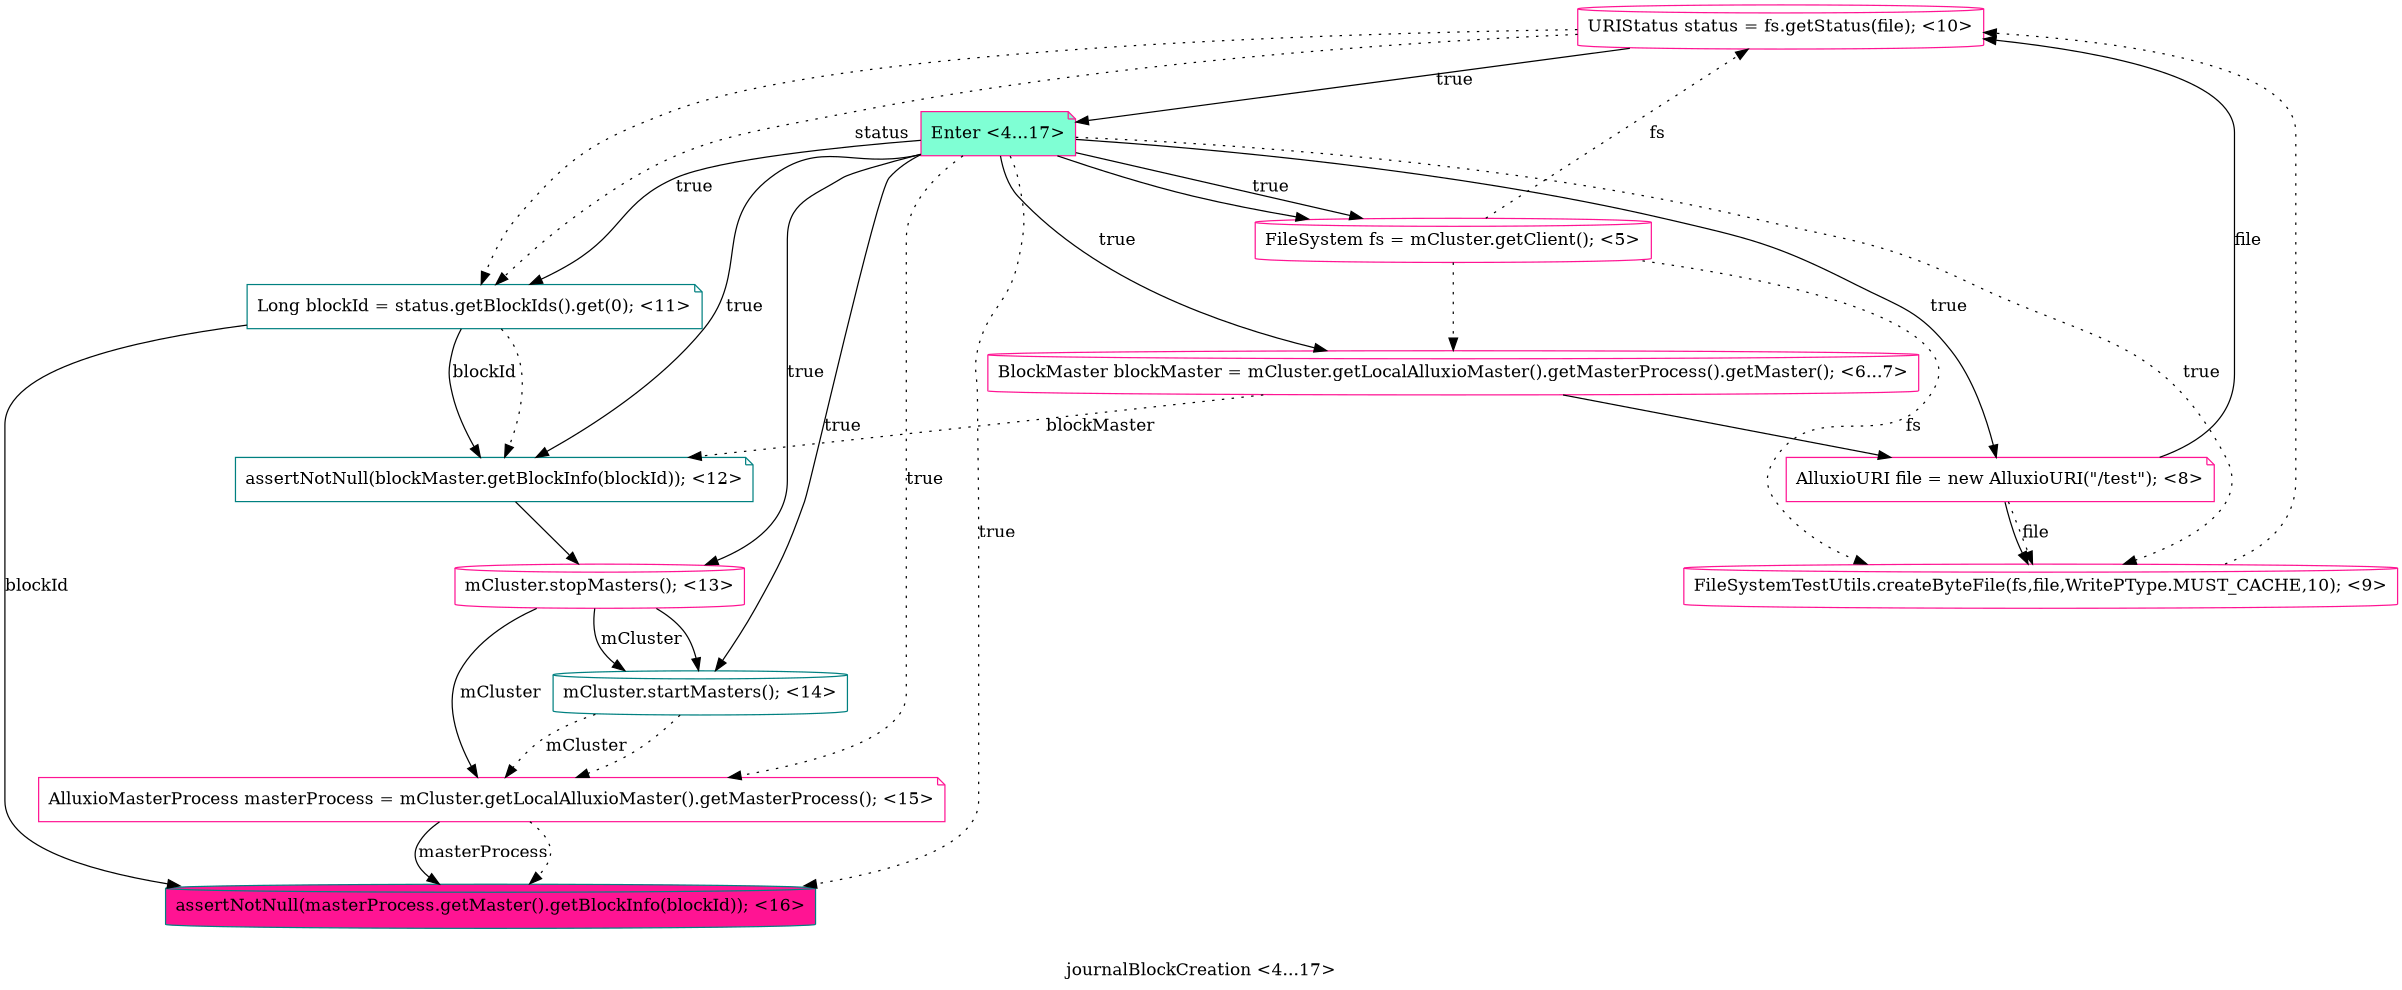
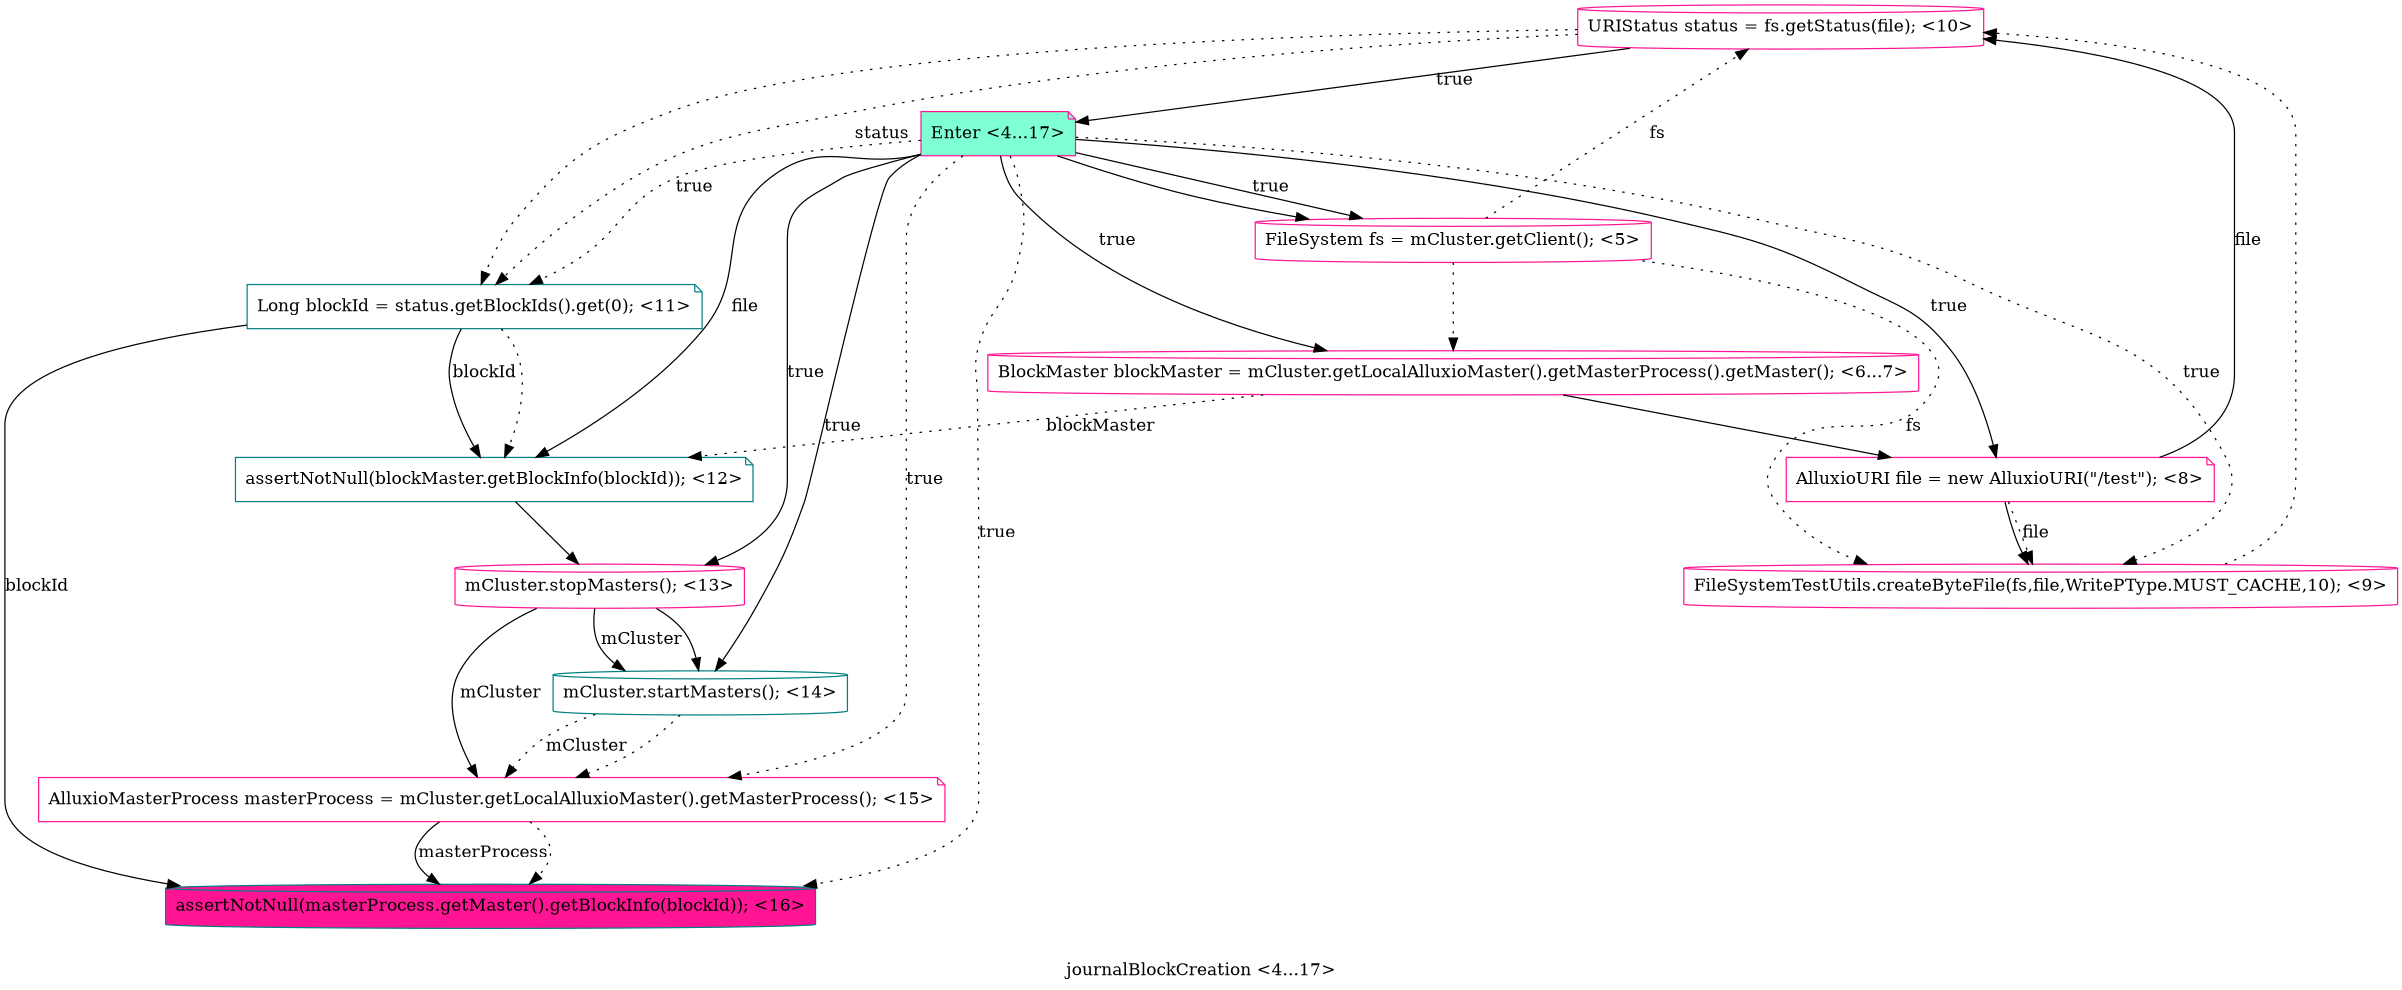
  digraph {
    label="journalBlockCreation <4...17>"
    node [color=deeppink fillcolor=white shape=cylinder style=filled]
    edge [style=solid]
    n1 [label="URIStatus status = fs.getStatus(file); <10>"]
    n2 [color=teal label="Long blockId = status.getBlockIds().get(0); <11>" shape=note]
    n3 [fillcolor=aquamarine label="Enter <4...17>" shape=note]
    n4 [color=teal label="assertNotNull(blockMaster.getBlockInfo(blockId)); <12>" shape=note]
    n5 [color=teal fillcolor=deeppink label="assertNotNull(masterProcess.getMaster().getBlockInfo(blockId)); <16>"]
    n6 [label="BlockMaster blockMaster = mCluster.getLocalAlluxioMaster().getMasterProcess().getMaster(); <6...7>"]
    n7 [label="FileSystem fs = mCluster.getClient(); <5>"]
    n8 [label="AlluxioMasterProcess masterProcess = mCluster.getLocalAlluxioMaster().getMasterProcess(); <15>" shape=note]
    n9 [label="FileSystemTestUtils.createByteFile(fs,file,WritePType.MUST_CACHE,10); <9>"]
    n10 [label="mCluster.stopMasters(); <13>"]
    n11 [label="AlluxioURI file = new AlluxioURI(\"/test\"); <8>" shape=note]
    n12 [color=teal label="mCluster.startMasters(); <14>"]
    n1 -> n2 [label=status style=dotted]
    n1 -> n2 [style=dotted]
    n1 -> n3 [label=true]
    n2 -> n4 [label=blockId]
    n2 -> n4 [style=dotted]
    n2 -> n5 [label=blockId]
-   n3 -> n2 [label=true]
-   n3 -> n4 [label=true]
+   n3 -> n2 [label=true style=dotted]
+   n3 -> n4 [label=file]
    n3 -> n5 [label=true style=dotted]
    n3 -> n6 [label=true]
    n3 -> n7 [label=true]
    n3 -> n7
    n3 -> n8 [label=true style=dotted]
    n3 -> n9 [label=true style=dotted]
    n3 -> n10 [label=true]
    n3 -> n11 [label=true]
    n3 -> n12 [label=true]
    n4 -> n10
    n6 -> n4 [label=blockMaster style=dotted]
    n6 -> n11
    n7 -> n1 [label=fs style=dotted]
    n7 -> n6 [style=dotted]
    n7 -> n9 [label=fs style=dotted]
    n8 -> n5 [label=masterProcess]
    n8 -> n5 [style=dotted]
    n9 -> n1 [style=dotted]
    n10 -> n8 [label=mCluster]
    n10 -> n12 [label=mCluster]
    n10 -> n12
    n11 -> n1 [label=file]
    n11 -> n9 [label=file style=dotted]
    n11 -> n9
    n12 -> n8 [label=mCluster style=dotted]
    n12 -> n8 [style=dotted]
  }
